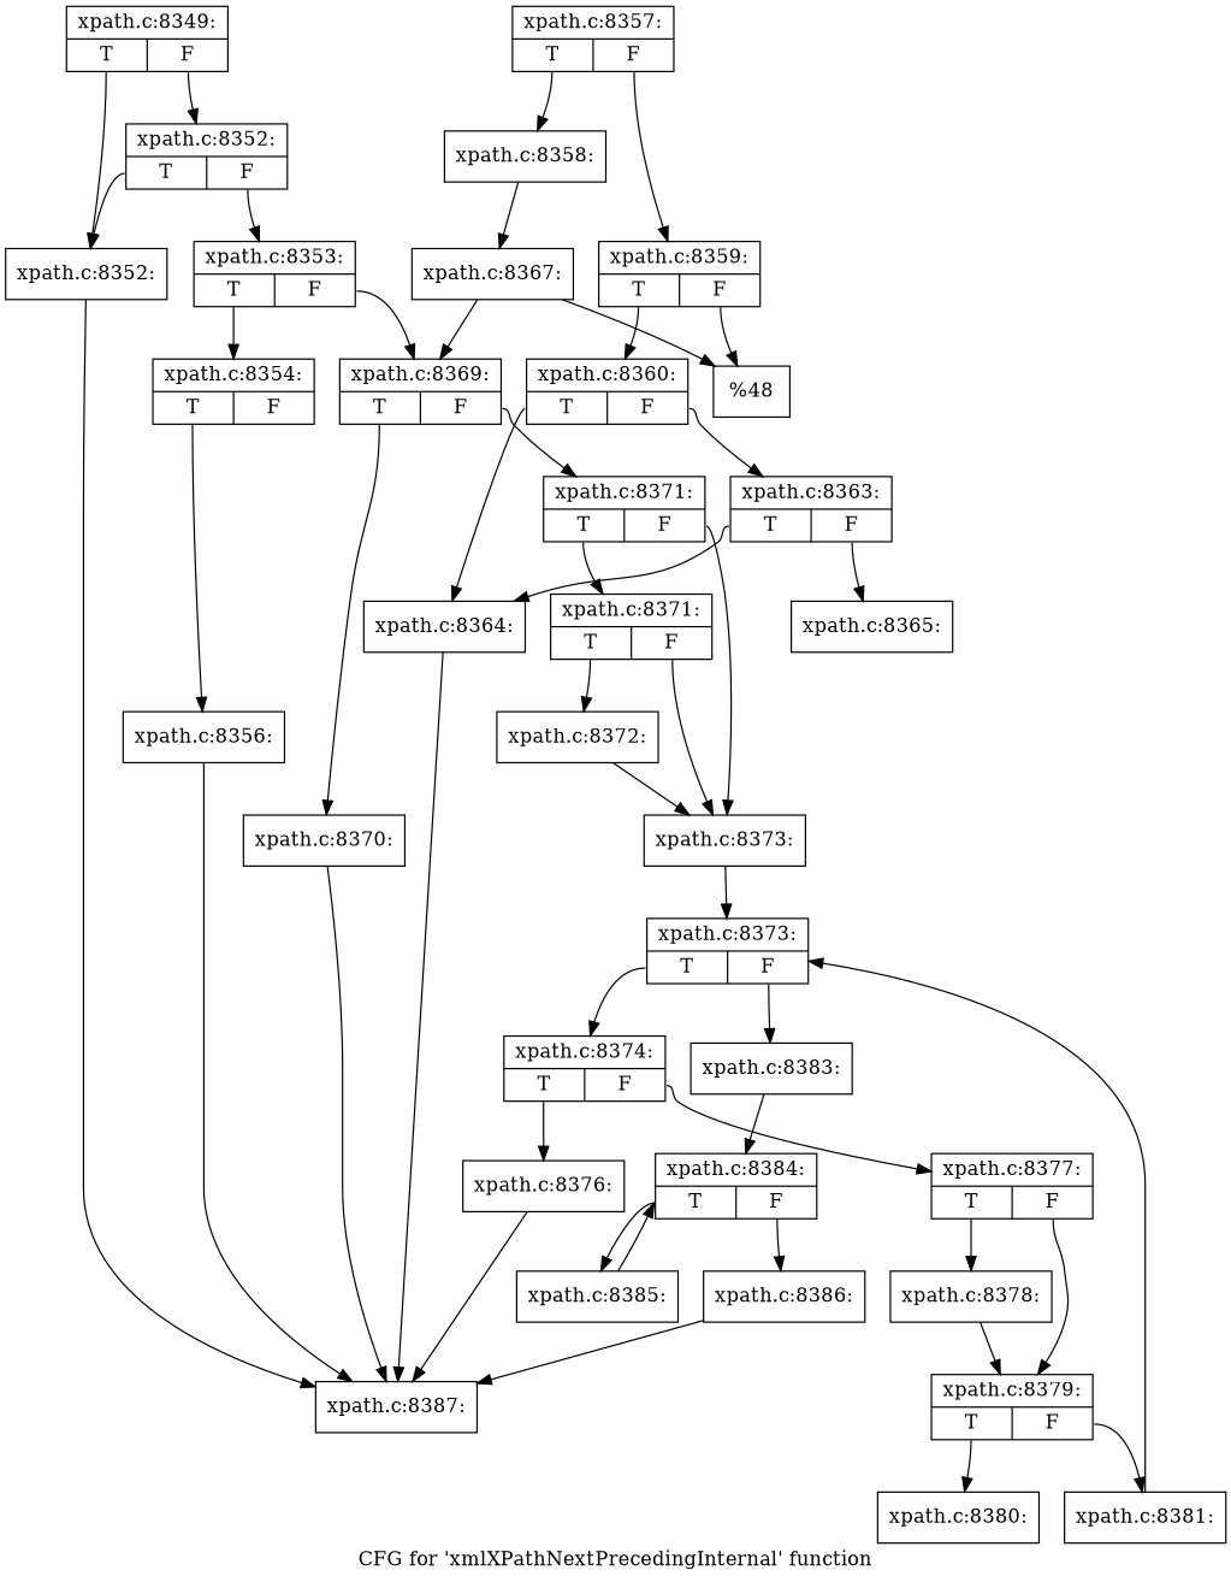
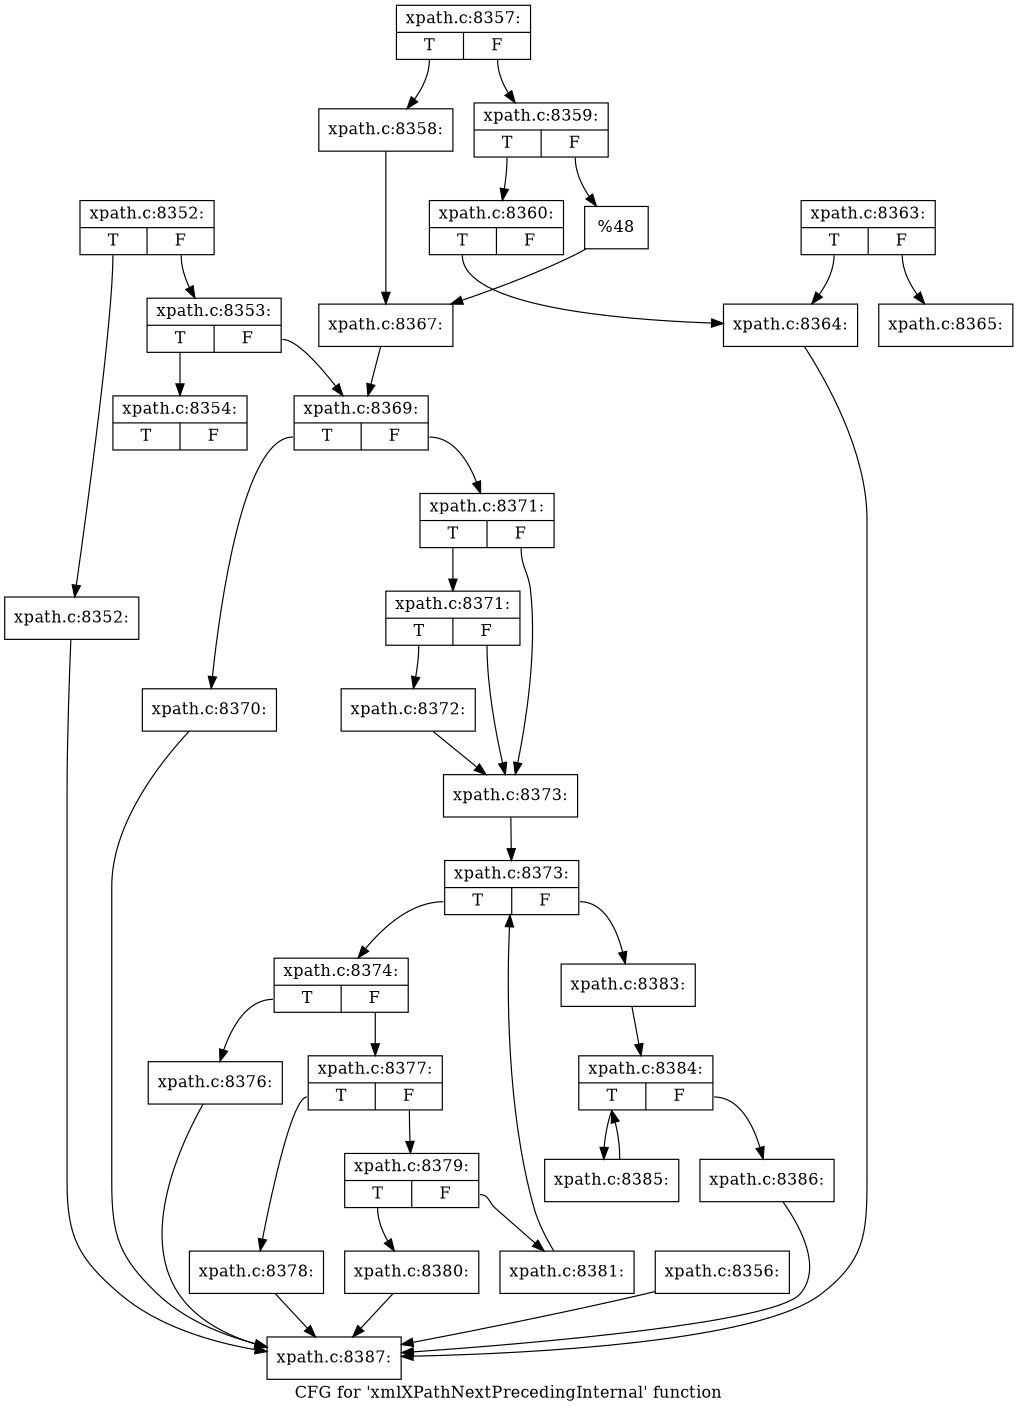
  digraph {
    label="CFG for 'xmlXPathNextPrecedingInternal' function"
    node [shape=record]
-   n1 [label="{xpath.c:8349:|{<s0>T|<s1>F}}"]
    n2 [label="{xpath.c:8352:}"]
    n3 [label="{xpath.c:8352:|{<s0>T|<s1>F}}"]
    n4 [label="{xpath.c:8387:}"]
    n5 [label="{xpath.c:8353:|{<s0>T|<s1>F}}"]
    n6 [label="{xpath.c:8354:|{<s0>T|<s1>F}}"]
    n7 [label="{xpath.c:8369:|{<s0>T|<s1>F}}"]
    n8 [label="{xpath.c:8356:}"]
    n9 [label="{xpath.c:8370:}"]
    n10 [label="{xpath.c:8371:|{<s0>T|<s1>F}}"]
    n11 [label="{xpath.c:8357:|{<s0>T|<s1>F}}"]
    n12 [label="{xpath.c:8358:}"]
    n13 [label="{xpath.c:8359:|{<s0>T|<s1>F}}"]
    n14 [label="{xpath.c:8371:|{<s0>T|<s1>F}}"]
    n15 [label="{xpath.c:8373:}"]
    n16 [label="{xpath.c:8367:}"]
    n17 [label="{xpath.c:8360:|{<s0>T|<s1>F}}"]
    n18 [label="{%48}"]
    n19 [label="{xpath.c:8364:}"]
    n20 [label="{xpath.c:8363:|{<s0>T|<s1>F}}"]
    n21 [label="{xpath.c:8365:}"]
    n22 [label="{xpath.c:8372:}"]
    n23 [label="{xpath.c:8373:|{<s0>T|<s1>F}}"]
    n24 [label="{xpath.c:8374:|{<s0>T|<s1>F}}"]
    n25 [label="{xpath.c:8383:}"]
    n26 [label="{xpath.c:8376:}"]
    n27 [label="{xpath.c:8377:|{<s0>T|<s1>F}}"]
    n28 [label="{xpath.c:8384:|{<s0>T|<s1>F}}"]
    n29 [label="{xpath.c:8378:}"]
    n30 [label="{xpath.c:8379:|{<s0>T|<s1>F}}"]
    n31 [label="{xpath.c:8385:}"]
    n32 [label="{xpath.c:8386:}"]
    n33 [label="{xpath.c:8380:}"]
    n34 [label="{xpath.c:8381:}"]
-   n1 -> n2 [tailport=s0]
-   n1 -> n3 [tailport=s1]
    n2 -> n4
    n3 -> n2 [tailport=s0]
    n3 -> n5 [tailport=s1]
    n5 -> n6 [tailport=s0]
    n5 -> n7 [tailport=s1]
-   n6 -> n8 [tailport=s0]
    n7 -> n9 [tailport=s0]
    n7 -> n10 [tailport=s1]
    n8 -> n4
    n9 -> n4
    n10 -> n14 [tailport=s0]
    n10 -> n15 [tailport=s1]
    n11 -> n12 [tailport=s0]
    n11 -> n13 [tailport=s1]
    n12 -> n16
    n13 -> n17 [tailport=s0]
    n13 -> n18 [tailport=s1]
    n14 -> n15 [tailport=s1]
    n14 -> n22 [tailport=s0]
    n15 -> n23
    n16 -> n7
    n17 -> n19 [tailport=s0]
-   n17 -> n20 [tailport=s1]
-   n16 -> n18
+   n18 -> n16
    n19 -> n4
    n20 -> n19 [tailport=s0]
    n20 -> n21 [tailport=s1]
    n22 -> n15
    n23 -> n24 [tailport=s0]
    n23 -> n25 [tailport=s1]
    n24 -> n26 [tailport=s0]
    n24 -> n27 [tailport=s1]
    n25 -> n28
    n26 -> n4
    n27 -> n29 [tailport=s0]
    n27 -> n30 [tailport=s1]
    n28 -> n31 [tailport=s0]
    n28 -> n32 [tailport=s1]
-   n29 -> n30
+   n29 -> n4
    n30 -> n33 [tailport=s0]
    n30 -> n34 [tailport=s1]
    n31 -> n28
    n32 -> n4
+   n33 -> n4
    n34 -> n23
  }
